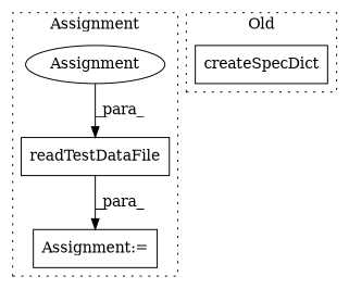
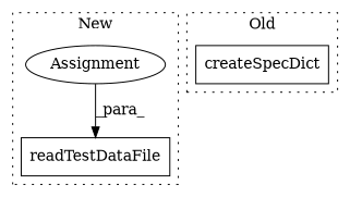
  digraph {
    node [a=32 shape=box]
    n1 [l="17,1" label=readTestDataFile s="7840,7899"]
-   n2 [a=7 l=1 label="Assignment:=" s=7839]
    n3 [a=45 l=42 label=Assignment s=7857 shape=ellipse]
    n4 [l=16 label=createSpecDict s=10499]
    subgraph cluster_1 {
-     label=Assignment
+     label=New
      style=dotted
      n1
-     n2
      n3
    }
    subgraph cluster_2 {
      label=Old
      style=dotted
      n4
    }
-   n1 -> n2 [label=_para_]
    n3 -> n1 [label=_para_]
  }
